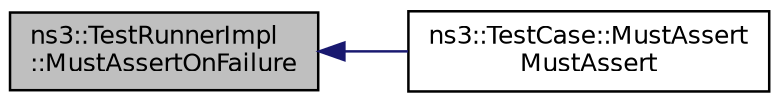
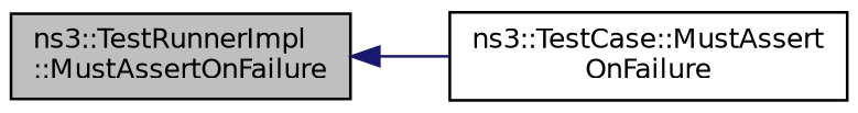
  digraph {
    rankdir=LR
    node [color=black fontname=Helvetica fontsize=10 shape=record style=filled]
    n1 [fillcolor=grey75 fontcolor=black height=0.2 label="ns3::TestRunnerImpl\l::MustAssertOnFailure" width=0.4]
-   n2 [fillcolor=white height=0.2 label="ns3::TestCase::MustAssert\lMustAssert" width=0.4]
+   n2 [fillcolor=white height=0.2 label="ns3::TestCase::MustAssert\lOnFailure" width=0.4]
    n1 -> n2 [color=midnightblue dir=back fontname=Helvetica fontsize=10 labelfontname=Helvetica labelfontsize=10 style=solid]
  }
